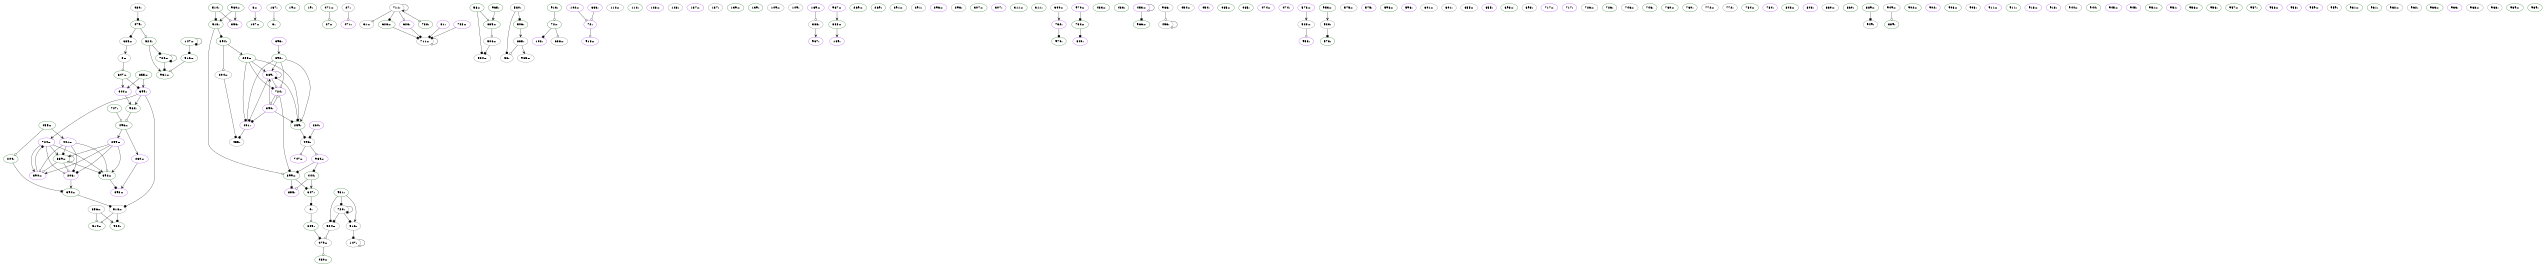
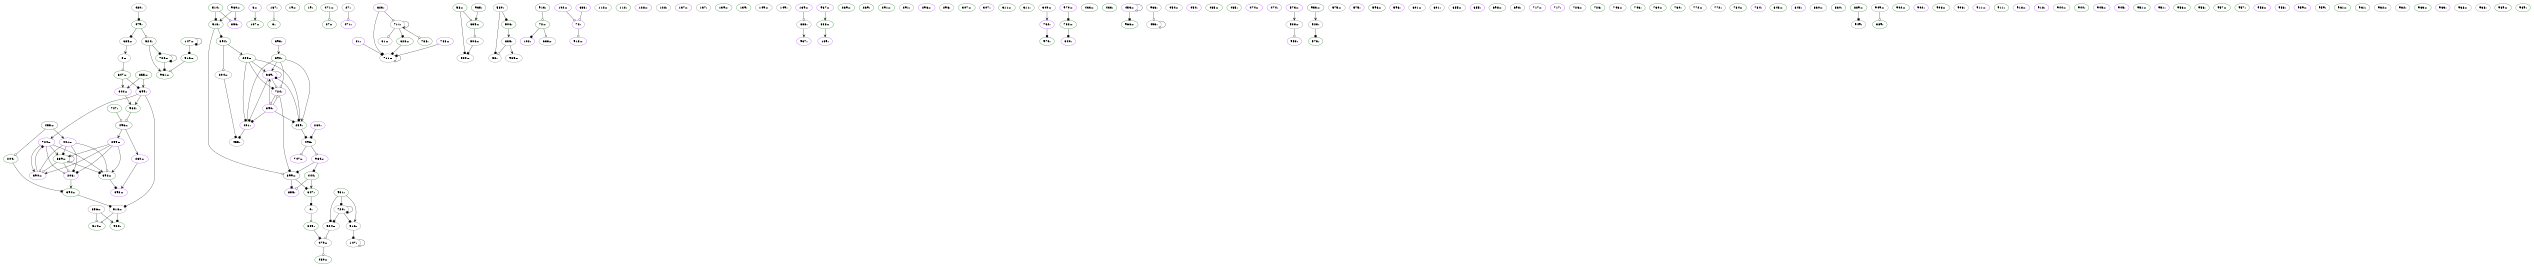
  digraph {
    k=27
    node [C=26 color=darkgreen l=27]
    edge [arrowhead=box d=-26]
    "0+" [C=204 color=gray40 l=37]
    "647+" [C=170 l=32]
    "399-" [C=67 color=purple]
    "444+" [C=18 color=purple]
    "0-" [C=204 color=gray40 l=37]
    "685-" [C=925 l=49]
    "479+" [C=230 color=gray40 l=29]
    "3+" [C=1181 color=purple l=76]
    "167+" [C=209 l=32]
    "3-" [C=1181 l=76]
    "19+" [C=487 l=58]
    "19-" [C=487 l=58]
    "27+" [C=957 l=65]
    "27-" [C=957 color=gray40 l=65]
    "471-" [C=83 color=purple l=29]
    "31+" [C=1693 color=gray40 l=57]
    "31-" [C=1693 color=purple l=57]
    "711+" [C=31242 color=gray40 l=57]
    "58+" [C=1011 l=47]
    "580+" [C=294 color=gray40 l=42]
    "835+" [C=2615 l=49]
    "506+" [C=1174 color=gray40 l=30]
    "58-" [C=1011 color=gray40 l=47]
    "72+" [C=140]
    "102-" [C=715 color=purple l=44]
    "633+" [C=1818 color=gray40 l=54]
    "72-" [C=140 color=purple]
    "913+" [C=28228 color=purple l=758]
    "102+" [C=715 color=purple l=44]
    "112+" [C=628 color=gray40 l=70]
    "112-" [C=628 l=70]
    "128+" [C=992 color=purple l=62]
    "128-" [C=992 color=gray40 l=62]
    "137+" [C=1184 color=purple l=62]
    "137-" [C=1184 color=gray40 l=62]
    "139+" [C=1499 l=73]
    "139-" [C=1499 l=73]
    "147+" [C=38 l=30]
    "516+" [C=213 l=44]
    "931+" [C=77325 l=1953]
    "147-" [C=38 color=gray40 l=30]
    "149+" [C=217 color=gray40 l=31]
    "149-" [C=217 color=gray40 l=31]
    "167-" [C=209 color=gray40 l=32]
    "169+" [C=66817 color=purple l=1944]
    "888-" [C=0 color=gray40 l=53]
    "967-" [C=467797 color=purple l=11470]
    "169-" [C=66817 color=purple l=1944]
    "259-"
    "203+" [C=27]
    "389-" [C=2424 color=purple]
    "401-" [color=purple]
    "724-" [C=47 color=purple]
    "496-" [C=25 color=gray40]
    "455-" [C=14 color=gray40 l=28]
    "390-" [C=410 color=purple l=52]
    "399+" [C=67]
    "203-" [C=27 color=purple]
    "394+" [C=17 l=28]
    "518+" [C=54 color=gray40 l=29]
    "204+" [C=7 color=gray40]
    "204-" [C=7]
    "259+" [color=purple]
    "389+" [C=2424]
    "390+" [C=410 color=purple l=52]
    "392+" [C=27]
    "724+" [C=47 color=purple]
    "393+" [C=12 color=purple]
    "747+" [C=482 color=purple l=54]
    "964+" [C=575563 color=purple l=14861]
    "260+" [C=8 color=purple]
    "260-" [C=8 color=purple]
    "269+" [C=431 l=53]
    "269-" [C=431 l=53]
    "291+" [C=938 l=44]
    "291-" [C=938 color=gray40 l=44]
    "296+" [C=1623 color=purple l=104]
    "296-" [C=1623 color=gray40 l=104]
    "307+" [C=889 l=58]
    "307-" [C=889 color=purple l=58]
    "311+" [C=376 l=57]
    "311-" [C=376 l=57]
    "340+" [C=790 color=gray40 l=48]
    "732-" [C=114 color=purple l=29]
    "970-" [C=1153023 l=28726]
    "340-" [C=790 color=purple l=48]
    "392-" [C=27]
    "393-" [C=12 color=purple]
    "514+" [C=20 l=28]
    "960-" [C=255308 l=6500]
    "394-" [C=17 l=28]
    "647-" [C=170 l=32]
    "855-" [C=51 color=purple]
    "964-" [C=575563 l=14861]
    "496+" [C=25]
    "401+" [color=purple]
    "433+" [C=757 l=58]
    "433-" [C=757 l=58]
    "444-" [C=18]
    "453+" [C=133 color=purple l=45]
    "966+" [C=641005 l=16532]
    "453-" [C=133 color=gray40 l=45]
    "454+" [C=1624 color=gray40 l=97]
    "454-" [C=1624 color=purple l=97]
    "455+" [C=14 l=28]
    "465+" [C=845 l=87]
    "465-" [C=845 l=87]
    "471+" [C=83 l=29]
    "474+" [C=680 color=purple l=54]
    "474-" [C=680 color=purple l=54]
    "480+" [C=663 l=53]
    "479-" [C=230 l=29]
    "524-" [C=2352 l=127]
    "685+" [C=925 color=gray40 l=49]
    "720+" [C=701 l=30]
    "480-" [C=663 color=gray40 l=53]
    "506-" [C=1174 l=30]
    "835-" [C=2615 color=gray40 l=49]
    "965+" [C=350433 color=gray40 l=8582]
    "514-" [C=20 l=28]
    "518-" [C=54 l=29]
    "856-" [C=32 color=purple l=31]
    "516-" [C=213 color=gray40 l=44]
    "523+" [C=79 color=gray40 l=28]
    "953-" [C=73719 color=purple l=2108]
    "523-" [C=79 color=gray40 l=28]
    "573-" [C=302 l=41]
    "524+" [C=2352 color=gray40 l=127]
    "573+" [C=302 color=purple l=41]
    "575+" [C=1007 color=gray40 l=66]
    "575-" [C=1007 color=purple l=66]
    "580-" [C=294 color=gray40 l=42]
    "596+" [C=100 l=38]
    "596-" [C=100 color=purple l=38]
    "601+" [C=747 color=gray40 l=74]
    "601-" [C=747 color=gray40 l=74]
    "623+" [C=4780 l=77]
    "623-" [C=4780 color=purple l=77]
    "633-" [C=1818 color=purple l=54]
    "655+" [C=173 color=gray40 l=34]
    "655-" [C=173 color=purple l=34]
    "698+" [C=536 l=53]
    "698-" [C=536 color=gray40 l=53]
    "711-" [C=31242 color=gray40 l=57]
    "788-" [C=1008 l=51]
    "717+" [C=244 color=purple l=32]
    "717-" [C=244 color=purple l=32]
    "720-" [C=701 color=gray40 l=30]
    "726+" [C=391 color=gray40 l=43]
    "726-" [C=391 l=43]
    "732+" [C=114 l=29]
    "746+" [C=231 color=gray40 l=46]
    "746-" [C=231 l=46]
    "747-" [C=482 l=54]
    "760+" [C=289 l=53]
    "760-" [C=289 l=53]
    "772+" [C=800 color=gray40 l=107]
    "772-" [C=800 color=gray40 l=107]
    "784+" [C=135 l=36]
    "784-" [C=135 color=purple l=36]
    "788+" [C=1008 color=purple l=51]
    "843+" [C=7]
    "843-" [C=7 color=purple]
    "855+" [C=51]
    "856+" [C=32 color=gray40 l=31]
    "860+" [C=493 color=gray40 l=45]
    "860-" [C=493 l=45]
    "888+" [C=0 l=53]
    "889+" [C=308704 l=7688]
    "949-" [C=25958 color=gray40 l=640]
    "889-" [C=308704 l=7688]
    "902+" [C=99566 l=2293]
    "902-" [C=99566 color=purple l=2293]
    "908+" [C=299479 l=8006]
    "908-" [C=299479 color=gray40 l=8006]
    "911+" [C=22194 color=purple l=828]
    "911-" [C=22194 l=828]
    "913-" [C=28228 l=758]
    "918+" [C=129451 color=purple l=3412]
    "918-" [C=129451 color=purple l=3412]
    "931-" [C=77325 l=1953]
    "944+" [C=16600 color=gray40 l=562]
    "944-" [C=16600 l=562]
    "945+" [C=138407 color=purple l=3587]
    "945-" [C=138407 color=purple l=3587]
    "949+" [C=25958 color=gray40 l=640]
    "951+" [C=301121 l=7726]
    "951-" [C=301121 color=purple l=7726]
    "953+" [C=73719 l=2108]
    "956+" [C=95308 l=2160]
    "956-" [C=95308 l=2160]
    "957+" [C=498689 l=12841]
    "957-" [C=498689 l=12841]
    "958+" [C=203304 color=purple l=4892]
    "958-" [C=203304 color=purple l=4892]
    "959+" [C=431391 color=purple l=9856]
    "959-" [C=431391 color=gray40 l=9856]
    "960+" [C=255308 l=6500]
    "961+" [C=64338 l=1781]
    "961-" [C=64338 l=1781]
    "962+" [C=799348 color=gray40 l=20383]
    "962-" [C=799348 color=gray40 l=20383]
    "963+" [C=106447 l=2607]
    "963-" [C=106447 color=purple l=2607]
    "965-" [C=350433 l=8582]
    "966-" [C=641005 color=gray40 l=16532]
    "967+" [C=467797 color=purple l=11470]
    "968+" [C=521193 color=gray40 l=13350]
    "968-" [C=521193 color=gray40 l=13350]
    "969+" [C=582292 l=14866]
    "969-" [C=582292 l=14866]
    "970+" [C=1153023 color=purple l=28726]
    "0+" -> "647+" [arrowhead=odot]
    "647+" -> "399-"
    "647+" -> "444+" [arrowhead=vee]
    "399-" -> "518+" [d=-23]
    "399-" -> "724+" [arrowhead=vee d=-24]
    "399-" -> "964-" [arrowhead=vee d=-22]
    "444+" -> "964-" [arrowhead=vee d=-23]
    "0-" -> "685-" [arrowhead=odot]
    "685-" -> "479+"
    "479+" -> "480+" [arrowhead=odot]
    "3+" -> "167+" [arrowhead=vee]
    "27-" -> "471-" [arrowhead=odot]
    "31-" -> "711+"
    "711+" -> "711+" [arrowhead=odot]
    "58+" -> "580+" [d=-20]
    "58+" -> "835+" [arrowhead=odot d=-10]
    "835+" -> "506+" [arrowhead=odot]
    "506+" -> "580+" [d=-20]
    "72+" -> "102-" [d=-17]
    "72+" -> "633+" [arrowhead=odot d=-17]
    "72-" -> "913+" [arrowhead=odot]
    "102+" -> "72-" [arrowhead=odot d=-17]
    "147+" -> "147+"
    "147+" -> "516+" [d=-21]
    "516+" -> "931+" [arrowhead=odot]
    "147-" -> "147-" [arrowhead=odot]
    "167-" -> "3-" [arrowhead=odot]
    "169+" -> "888-" [arrowhead=odot]
    "888-" -> "967-" [arrowhead=vee]
    "259-" -> "496-"
    "203+" -> "259-" [arrowhead=vee]
    "203+" -> "389-" [arrowhead=vee]
    "203+" -> "401-"
    "203+" -> "724-"
    "389-" -> "259-"
    "389-" -> "389-"
    "389-" -> "401-"
    "389-" -> "724-" [arrowhead=odot]
    "401-" -> "455-"
    "724-" -> "390-" [arrowhead=odot]
    "724-" -> "399+" [d=-24]
    "496-" -> "747+" [arrowhead=odot]
    "496-" -> "964+" [arrowhead=odot]
    "390-" -> "259-"
    "390-" -> "389-" [arrowhead=vee]
    "390-" -> "401-"
    "390-" -> "724-" [arrowhead=odot]
    "399+" -> "647-"
    "399+" -> "855-"
    "203-" -> "394+" [arrowhead=vee]
    "394+" -> "518+"
    "518+" -> "514+" [arrowhead=odot]
    "518+" -> "960-"
    "204+" -> "455-"
    "204-" -> "394+"
    "259+" -> "203-"
    "259+" -> "389+" [arrowhead=vee]
    "259+" -> "390+" [arrowhead=vee]
    "259+" -> "392+" [arrowhead=vee]
    "389+" -> "203-" [arrowhead=odot]
    "389+" -> "389+" [arrowhead=odot]
    "389+" -> "390+" [arrowhead=odot]
    "389+" -> "392+"
    "390+" -> "724+"
    "392+" -> "393+"
    "724+" -> "203-" [arrowhead=odot]
    "724+" -> "389+" [arrowhead=vee]
    "724+" -> "390+" [arrowhead=vee]
    "724+" -> "392+" [arrowhead=vee]
    "964+" -> "399+" [d=-22]
    "964+" -> "444-" [d=-23]
    "260+" -> "393+" [arrowhead=vee]
    "260-" -> "496-"
    "340+" -> "732-" [arrowhead=vee]
    "732-" -> "970-"
    "392-" -> "259-" [arrowhead=vee]
    "392-" -> "389-" [arrowhead=vee]
    "392-" -> "401-" [arrowhead=odot]
    "392-" -> "724-" [arrowhead=odot]
    "393-" -> "392-" [arrowhead=vee]
    "394-" -> "203+" [arrowhead=vee]
    "394-" -> "204+" [arrowhead=odot]
    "647-" -> "0-"
    "964-" -> "496+" [arrowhead=odot]
    "496+" -> "259+" [arrowhead=vee]
    "496+" -> "260+" [arrowhead=vee]
    "401+" -> "203-"
    "401+" -> "389+"
    "401+" -> "390+" [arrowhead=odot]
    "401+" -> "392+" [arrowhead=odot]
    "444-" -> "647-" [arrowhead=vee]
    "444-" -> "855-" [arrowhead=odot]
    "453+" -> "453+" [arrowhead=odot]
    "453+" -> "966+"
    "453-" -> "453-" [arrowhead=odot]
    "455+" -> "204-" [arrowhead=odot]
    "455+" -> "401+" [arrowhead=vee]
    "471+" -> "27+" [arrowhead=odot]
    "479-" -> "524-" [arrowhead=odot]
    "479-" -> "685+"
    "524-" -> "931+" [arrowhead=vee]
    "524-" -> "720+"
    "685+" -> "0+" [arrowhead=vee]
    "720+" -> "931+"
    "720+" -> "720+"
    "480-" -> "479-"
    "506-" -> "835-" [arrowhead=vee]
    "835-" -> "58-" [arrowhead=odot d=-10]
    "835-" -> "965+" [arrowhead=vee]
    "514-" -> "518-"
    "514-" -> "856-" [arrowhead=odot]
    "518-" -> "399+" [arrowhead=odot d=-23]
    "518-" -> "394-"
    "516-" -> "147-" [d=-21]
    "523+" -> "953-" [arrowhead=odot]
    "523-" -> "573-"
    "524+" -> "479+" [arrowhead=odot]
    "573+" -> "523+" [arrowhead=vee]
    "580-" -> "58-" [d=-20]
    "580-" -> "506-" [d=-20]
    "623+" -> "711+" [d=-25]
    "623-" -> "711+"
    "633-" -> "72-" [arrowhead=odot d=-17]
    "711-" -> "31+" [arrowhead=odot]
    "711-" -> "623+"
-   "711-" -> "623-" [arrowhead=odot d=-25]
+   "623-" -> "711-" [arrowhead=odot d=-25]
    "711-" -> "711-" [arrowhead=vee]
    "711-" -> "788-" [arrowhead=odot d=-25]
    "720-" -> "516-"
    "720-" -> "524+"
    "720-" -> "720-"
    "732+" -> "340-"
    "747-" -> "496+" [arrowhead=odot]
    "788+" -> "711+" [d=-25]
    "855+" -> "399-" [arrowhead=vee]
    "855+" -> "444+" [arrowhead=vee]
    "856+" -> "514+" [arrowhead=odot]
    "856+" -> "960-" [arrowhead=vee]
    "888+" -> "169-" [arrowhead=vee]
    "889+" -> "949-"
    "913-" -> "72+" [arrowhead=odot]
    "931-" -> "516-" [arrowhead=vee]
    "931-" -> "524+"
    "931-" -> "720-"
    "949+" -> "889-" [arrowhead=odot]
    "953+" -> "523-" [arrowhead=vee]
    "960+" -> "518-" [arrowhead=vee]
    "960+" -> "856-" [arrowhead=vee]
    "965-" -> "835+" [arrowhead=vee]
    "966-" -> "453-" [arrowhead=odot]
    "967+" -> "888+" [arrowhead=vee]
    "970+" -> "732+"
  }
